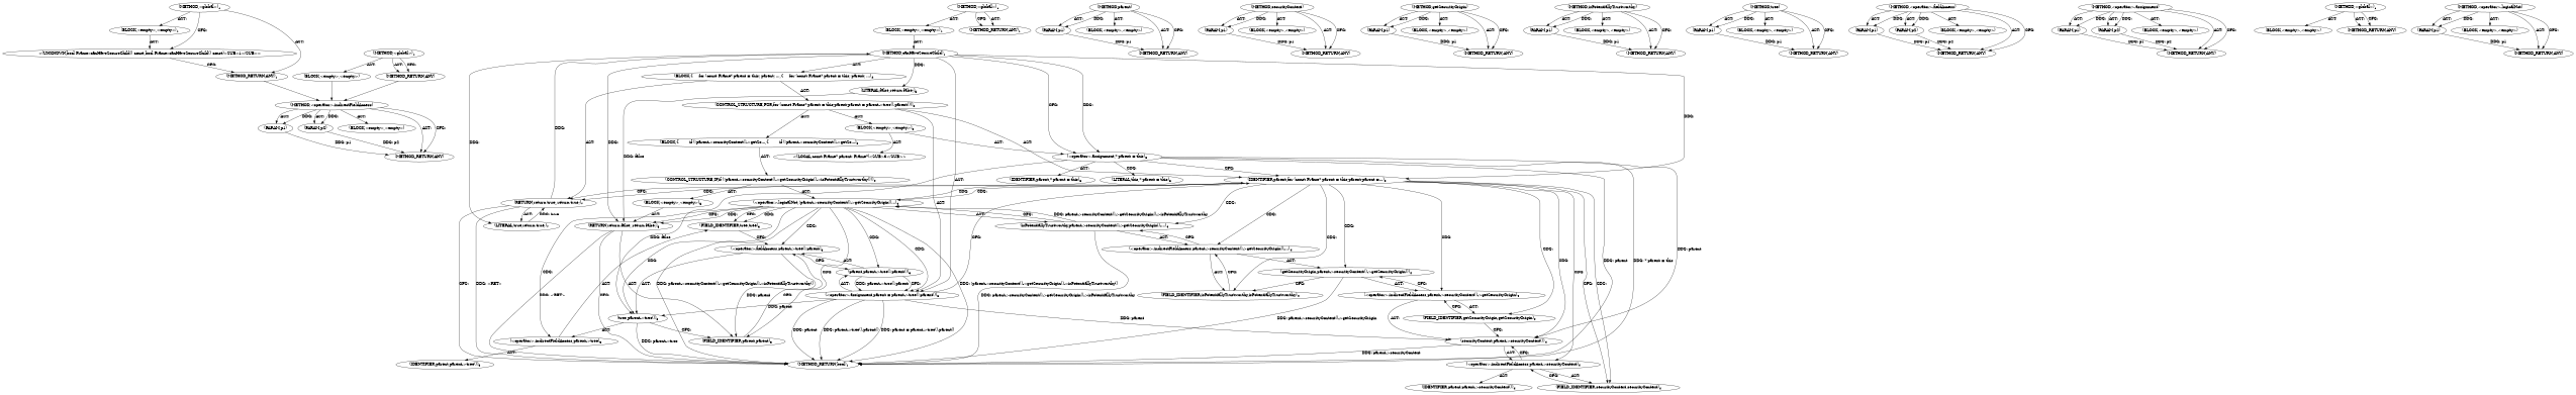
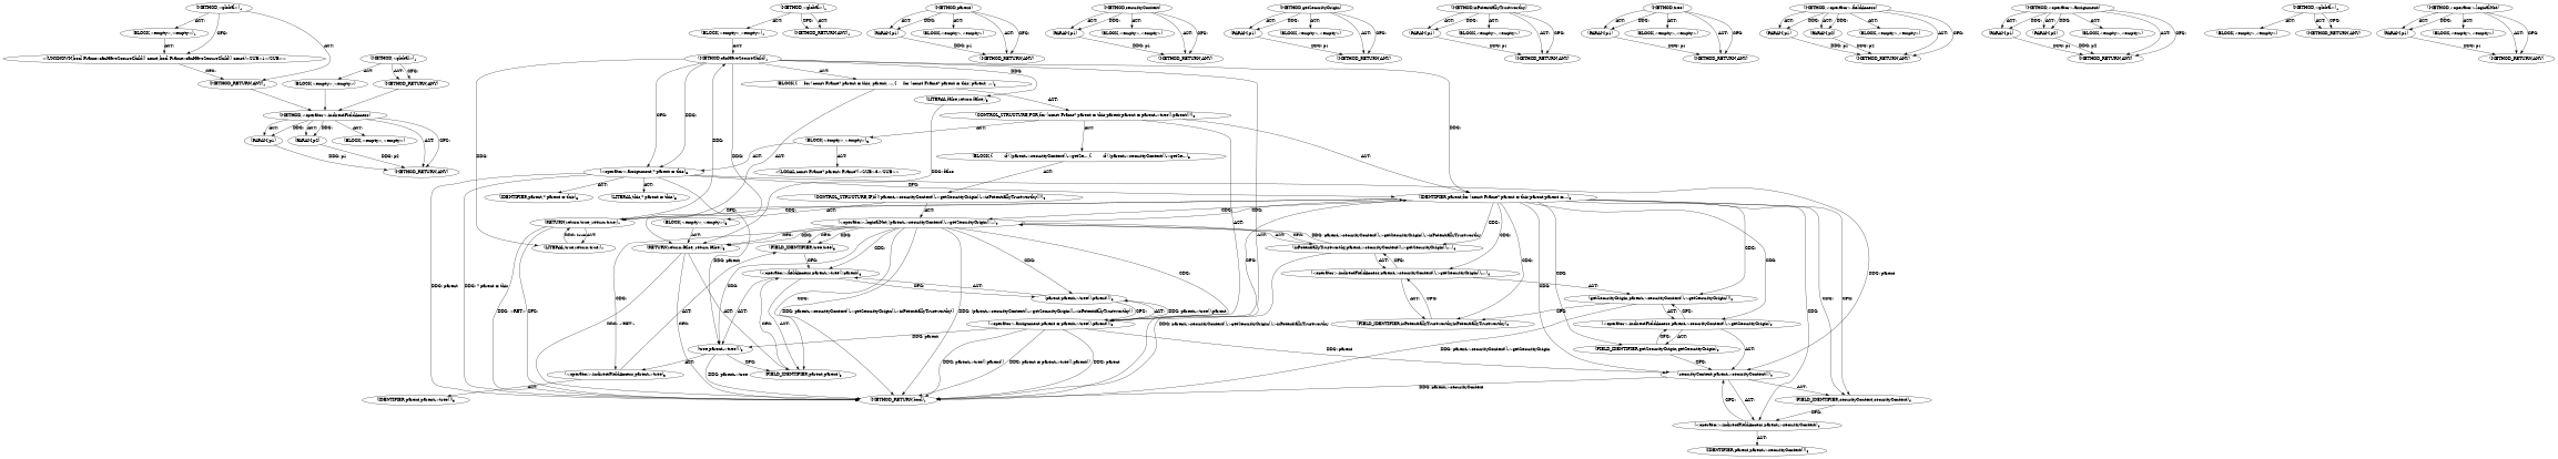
  digraph {
    n1 [label=<(METHOD,&lt;operator&gt;.indirectFieldAccess)>]
    n2 [label=<(PARAM,p1)>]
    n3 [label=<(PARAM,p2)>]
    n4 [label=<(BLOCK,&lt;empty&gt;,&lt;empty&gt;)>]
    n5 [label=<(METHOD_RETURN,ANY)>]
    n6 [label=<(METHOD,&lt;global&gt;)<SUB>1</SUB>>]
    n7 [label=<(BLOCK,&lt;empty&gt;,&lt;empty&gt;)<SUB>1</SUB>>]
    n8 [label=<(METHOD_RETURN,ANY)<SUB>1</SUB>>]
    n9 [label=<(METHOD,canHaveSecureChild)<SUB>1</SUB>>]
    n10 [label=<(BLOCK,{     for (const Frame* parent = this; parent; ...,{     for (const Frame* parent = this; parent; ...)<SUB>2</SUB>>]
    n11 [label=<(&lt;operator&gt;.assignment,* parent = this)<SUB>3</SUB>>]
    n12 [label=<(IDENTIFIER,parent,for (const Frame* parent = this;parent;parent =...)<SUB>3</SUB>>]
    n13 [label=<(RETURN,return false;,return false;)<SUB>5</SUB>>]
    n14 [label=<(LITERAL,false,return false;)<SUB>5</SUB>>]
    n15 [label=<(LITERAL,true,return true;)<SUB>7</SUB>>]
    n16 [label=<(METHOD_RETURN,bool)<SUB>1</SUB>>]
    n17 [label=<(RETURN,return true;,return true;)<SUB>7</SUB>>]
    n18 [label=<(CONTROL_STRUCTURE,FOR,for (const Frame* parent = this;parent;parent = parent-&gt;tree().parent()))<SUB>3</SUB>>]
    n19 [label=<(IDENTIFIER,parent,* parent = this)<SUB>3</SUB>>]
    n20 [label=<(LITERAL,this,* parent = this)<SUB>3</SUB>>]
    n21 [label=<(tree,parent-&gt;tree())<SUB>3</SUB>>]
    n22 [label=<(securityContext,parent-&gt;securityContext())<SUB>4</SUB>>]
    n23 [label=<(&lt;operator&gt;.logicalNot,!parent-&gt;securityContext()-&gt;getSecurityOrigin()...)<SUB>4</SUB>>]
    n24 [label=<(isPotentiallyTrustworthy,parent-&gt;securityContext()-&gt;getSecurityOrigin()-...)<SUB>4</SUB>>]
    n25 [label=<(&lt;operator&gt;.indirectFieldAccess,parent-&gt;securityContext()-&gt;getSecurityOrigin()-...)<SUB>4</SUB>>]
    n26 [label=<(getSecurityOrigin,parent-&gt;securityContext()-&gt;getSecurityOrigin())<SUB>4</SUB>>]
    n27 [label=<(&lt;operator&gt;.indirectFieldAccess,parent-&gt;securityContext()-&gt;getSecurityOrigin)<SUB>4</SUB>>]
    n28 [label=<(&lt;operator&gt;.indirectFieldAccess,parent-&gt;securityContext)<SUB>4</SUB>>]
    n29 [label=<(FIELD_IDENTIFIER,securityContext,securityContext)<SUB>4</SUB>>]
    n30 [label=<(FIELD_IDENTIFIER,getSecurityOrigin,getSecurityOrigin)<SUB>4</SUB>>]
    n31 [label=<(FIELD_IDENTIFIER,isPotentiallyTrustworthy,isPotentiallyTrustworthy)<SUB>4</SUB>>]
    n32 [label=<(FIELD_IDENTIFIER,parent,parent)<SUB>3</SUB>>]
    n33 [label=<(BLOCK,&lt;empty&gt;,&lt;empty&gt;)<SUB>3</SUB>>]
    n34 [label=<(&lt;operator&gt;.assignment,parent = parent-&gt;tree().parent())<SUB>3</SUB>>]
    n35 [label=<(BLOCK,{         if (!parent-&gt;securityContext()-&gt;getSe...,{         if (!parent-&gt;securityContext()-&gt;getSe...)<SUB>3</SUB>>]
    n36 [label="<(LOCAL,const Frame* parent: Frame*)<SUB>3</SUB>>"]
    n37 [label=<(parent,parent-&gt;tree().parent())<SUB>3</SUB>>]
    n38 [label=<(CONTROL_STRUCTURE,IF,if (!parent-&gt;securityContext()-&gt;getSecurityOrigin()-&gt;isPotentiallyTrustworthy()))<SUB>4</SUB>>]
    n39 [label=<(&lt;operator&gt;.indirectFieldAccess,parent-&gt;tree)<SUB>3</SUB>>]
    n40 [label=<(&lt;operator&gt;.fieldAccess,parent-&gt;tree().parent)<SUB>3</SUB>>]
    n41 [label=<(FIELD_IDENTIFIER,tree,tree)<SUB>3</SUB>>]
    n42 [label=<(IDENTIFIER,parent,parent-&gt;securityContext())<SUB>4</SUB>>]
    n43 [label=<(IDENTIFIER,parent,parent-&gt;tree())<SUB>3</SUB>>]
    n44 [label=<(BLOCK,&lt;empty&gt;,&lt;empty&gt;)<SUB>5</SUB>>]
    n45 [label=<(METHOD,parent)>]
    n46 [label=<(PARAM,p1)>]
    n47 [label=<(BLOCK,&lt;empty&gt;,&lt;empty&gt;)>]
    n48 [label=<(METHOD_RETURN,ANY)>]
    n49 [label=<(METHOD,securityContext)>]
    n50 [label=<(PARAM,p1)>]
    n51 [label=<(BLOCK,&lt;empty&gt;,&lt;empty&gt;)>]
    n52 [label=<(METHOD_RETURN,ANY)>]
    n53 [label=<(METHOD,getSecurityOrigin)>]
    n54 [label=<(PARAM,p1)>]
    n55 [label=<(BLOCK,&lt;empty&gt;,&lt;empty&gt;)>]
    n56 [label=<(METHOD_RETURN,ANY)>]
    n57 [label=<(METHOD,isPotentiallyTrustworthy)>]
    n58 [label=<(PARAM,p1)>]
    n59 [label=<(BLOCK,&lt;empty&gt;,&lt;empty&gt;)>]
    n60 [label=<(METHOD_RETURN,ANY)>]
    n61 [label=<(METHOD,tree)>]
    n62 [label=<(PARAM,p1)>]
    n63 [label=<(BLOCK,&lt;empty&gt;,&lt;empty&gt;)>]
    n64 [label=<(METHOD_RETURN,ANY)>]
    n65 [label=<(METHOD,&lt;operator&gt;.fieldAccess)>]
    n66 [label=<(PARAM,p1)>]
    n67 [label=<(PARAM,p2)>]
    n68 [label=<(BLOCK,&lt;empty&gt;,&lt;empty&gt;)>]
    n69 [label=<(METHOD_RETURN,ANY)>]
    n70 [label=<(METHOD,&lt;operator&gt;.assignment)>]
    n71 [label=<(PARAM,p1)>]
    n72 [label=<(PARAM,p2)>]
    n73 [label=<(BLOCK,&lt;empty&gt;,&lt;empty&gt;)>]
    n74 [label=<(METHOD_RETURN,ANY)>]
    n75 [label=<(METHOD,&lt;global&gt;)<SUB>1</SUB>>]
    n76 [label=<(BLOCK,&lt;empty&gt;,&lt;empty&gt;)>]
    n77 [label=<(METHOD_RETURN,ANY)>]
    n78 [label=<(METHOD,&lt;operator&gt;.logicalNot)>]
    n79 [label=<(PARAM,p1)>]
    n80 [label=<(BLOCK,&lt;empty&gt;,&lt;empty&gt;)>]
    n81 [label=<(METHOD_RETURN,ANY)>]
    n82 [label=<(METHOD,&lt;global&gt;)<SUB>1</SUB>>]
    n83 [label=<(BLOCK,&lt;empty&gt;,&lt;empty&gt;)<SUB>1</SUB>>]
    n84 [label="<(UNKNOWN,bool Frame::canHaveSecureChild() const,bool Frame::canHaveSecureChild() const)<SUB>1</SUB>>"]
    n85 [label=<(METHOD_RETURN,ANY)<SUB>1</SUB>>]
    n86 [label=<(METHOD,&lt;global&gt;)<SUB>1</SUB>>]
    n87 [label=<(BLOCK,&lt;empty&gt;,&lt;empty&gt;)>]
    n88 [label=<(METHOD_RETURN,ANY)>]
    n1 -> n2 [label="AST: "]
    n1 -> n2 [label="DDG: "]
    n1 -> n3 [label="AST: "]
    n1 -> n3 [label="DDG: "]
    n1 -> n4 [label="AST: "]
    n1 -> n5 [label="AST: "]
    n1 -> n5 [label="CFG: "]
    n2 -> n5 [label="DDG: p1"]
    n3 -> n5 [label="DDG: p2"]
    n6 -> n7 [label="AST: "]
    n6 -> n8 [label="AST: "]
    n6 -> n8 [label="CFG: "]
    n7 -> n9 [label="AST: "]
    n9 -> n10 [label="AST: "]
    n9 -> n11 [label="CFG: "]
    n9 -> n11 [label="DDG: "]
    n9 -> n12 [label="DDG: "]
    n9 -> n13 [label="DDG: "]
    n9 -> n14 [label="DDG: "]
    n9 -> n15 [label="DDG: "]
-   n9 -> n34 [label="AST: "]
+   n9 -> n16 [label="AST: "]
    n10 -> n17 [label="AST: "]
    n10 -> n18 [label="AST: "]
    n11 -> n12 [label="CFG: "]
    n11 -> n16 [label="DDG: parent"]
    n11 -> n16 [label="DDG: * parent = this"]
    n11 -> n19 [label="AST: "]
-   n11 -> n20 [label="CDG: "]
-   n11 -> n21 [label="DDG: false"]
+   n11 -> n20 [label="AST: "]
+   n11 -> n21 [label="DDG: parent"]
    n11 -> n22 [label="DDG: parent"]
    n12 -> n17 [label="CFG: "]
    n12 -> n17 [label="CDG: "]
    n12 -> n22 [label="CDG: "]
    n12 -> n23 [label="CDG: "]
    n12 -> n24 [label="CDG: "]
    n12 -> n25 [label="CDG: "]
    n12 -> n26 [label="CDG: "]
    n12 -> n27 [label="CDG: "]
    n12 -> n28 [label="CDG: "]
    n12 -> n29 [label="CFG: "]
    n12 -> n29 [label="CDG: "]
    n12 -> n30 [label="CDG: "]
    n12 -> n31 [label="CDG: "]
    n13 -> n16 [label="CFG: "]
    n13 -> n16 [label="DDG: &lt;RET&gt;"]
    n13 -> n32 [label="AST: "]
    n14 -> n13 [label="DDG: false"]
    n15 -> n17 [label="DDG: true"]
    n17 -> n9 [label="DDG: "]
    n17 -> n15 [label="AST: "]
    n17 -> n16 [label="CFG: "]
    n17 -> n16 [label="DDG: &lt;RET&gt;"]
    n18 -> n12 [label="AST: "]
    n18 -> n33 [label="AST: "]
    n18 -> n34 [label="AST: "]
    n18 -> n35 [label="AST: "]
    n21 -> n16 [label="DDG: parent-&gt;tree"]
    n21 -> n32 [label="CFG: "]
    n21 -> n39 [label="AST: "]
    n22 -> n16 [label="DDG: parent-&gt;securityContext"]
    n22 -> n28 [label="AST: "]
    n23 -> n12 [label="CDG: "]
    n23 -> n13 [label="CFG: "]
    n23 -> n13 [label="CDG: "]
    n23 -> n16 [label="DDG: parent-&gt;securityContext()-&gt;getSecurityOrigin()-&gt;isPotentiallyTrustworthy()"]
    n23 -> n16 [label="DDG: !parent-&gt;securityContext()-&gt;getSecurityOrigin()-&gt;isPotentiallyTrustworthy()"]
    n23 -> n21 [label="CDG: "]
    n23 -> n24 [label="AST: "]
    n23 -> n32 [label="CDG: "]
    n23 -> n34 [label="CDG: "]
    n23 -> n37 [label="CDG: "]
    n23 -> n39 [label="CDG: "]
    n23 -> n40 [label="CDG: "]
    n23 -> n41 [label="CFG: "]
    n23 -> n41 [label="CDG: "]
    n24 -> n16 [label="DDG: parent-&gt;securityContext()-&gt;getSecurityOrigin()-&gt;isPotentiallyTrustworthy"]
    n24 -> n23 [label="CFG: "]
    n24 -> n23 [label="DDG: parent-&gt;securityContext()-&gt;getSecurityOrigin()-&gt;isPotentiallyTrustworthy"]
    n24 -> n25 [label="AST: "]
    n25 -> n24 [label="CFG: "]
    n25 -> n26 [label="AST: "]
    n25 -> n31 [label="AST: "]
    n26 -> n16 [label="DDG: parent-&gt;securityContext()-&gt;getSecurityOrigin"]
    n26 -> n27 [label="AST: "]
    n26 -> n31 [label="CFG: "]
    n27 -> n22 [label="AST: "]
    n27 -> n26 [label="CFG: "]
    n27 -> n30 [label="AST: "]
    n28 -> n22 [label="CFG: "]
-   n28 -> n29 [label="AST: "]
+   n22 -> n29 [label="AST: "]
    n28 -> n42 [label="AST: "]
    n29 -> n28 [label="CFG: "]
    n30 -> n22 [label="CFG: "]
    n30 -> n27 [label="CFG: "]
    n31 -> n25 [label="CFG: "]
    n32 -> n40 [label="CFG: "]
    n33 -> n11 [label="AST: "]
    n33 -> n36 [label="AST: "]
    n34 -> n12 [label="CFG: "]
    n34 -> n16 [label="DDG: parent"]
    n34 -> n16 [label="DDG: parent-&gt;tree().parent()"]
    n34 -> n16 [label="DDG: parent = parent-&gt;tree().parent()"]
    n34 -> n21 [label="DDG: parent"]
    n34 -> n22 [label="DDG: parent"]
    n34 -> n37 [label="AST: "]
    n35 -> n38 [label="AST: "]
    n37 -> n34 [label="CFG: "]
    n37 -> n34 [label="DDG: parent-&gt;tree().parent"]
    n37 -> n40 [label="AST: "]
    n38 -> n23 [label="AST: "]
    n38 -> n44 [label="AST: "]
    n39 -> n41 [label="AST: "]
    n39 -> n43 [label="AST: "]
    n40 -> n21 [label="AST: "]
-   n40 -> n32 [label="DDG: parent"]
+   n40 -> n32 [label="AST: "]
    n40 -> n37 [label="CFG: "]
    n41 -> n40 [label="CFG: "]
    n44 -> n13 [label="AST: "]
    n45 -> n46 [label="AST: "]
    n45 -> n46 [label="DDG: "]
    n45 -> n47 [label="AST: "]
    n45 -> n48 [label="AST: "]
    n45 -> n48 [label="CFG: "]
    n46 -> n48 [label="DDG: p1"]
    n49 -> n50 [label="AST: "]
    n49 -> n50 [label="DDG: "]
    n49 -> n51 [label="AST: "]
    n49 -> n52 [label="AST: "]
    n49 -> n52 [label="CFG: "]
    n50 -> n52 [label="DDG: p1"]
    n53 -> n54 [label="AST: "]
    n53 -> n54 [label="DDG: "]
    n53 -> n55 [label="AST: "]
    n53 -> n56 [label="AST: "]
    n53 -> n56 [label="CFG: "]
    n54 -> n56 [label="DDG: p1"]
    n57 -> n58 [label="AST: "]
    n57 -> n58 [label="DDG: "]
    n57 -> n59 [label="AST: "]
    n57 -> n60 [label="AST: "]
    n57 -> n60 [label="CFG: "]
    n58 -> n60 [label="DDG: p1"]
    n61 -> n62 [label="AST: "]
    n61 -> n62 [label="DDG: "]
    n61 -> n63 [label="AST: "]
    n61 -> n64 [label="AST: "]
    n61 -> n64 [label="CFG: "]
    n62 -> n64 [label="DDG: p1"]
    n65 -> n66 [label="AST: "]
    n65 -> n66 [label="DDG: "]
    n65 -> n67 [label="AST: "]
    n65 -> n67 [label="DDG: "]
    n65 -> n68 [label="AST: "]
    n65 -> n69 [label="AST: "]
    n65 -> n69 [label="CFG: "]
    n66 -> n69 [label="DDG: p1"]
    n67 -> n69 [label="DDG: p2"]
    n70 -> n71 [label="AST: "]
    n70 -> n71 [label="DDG: "]
    n70 -> n72 [label="AST: "]
    n70 -> n72 [label="DDG: "]
    n70 -> n73 [label="AST: "]
    n70 -> n74 [label="AST: "]
    n70 -> n74 [label="CFG: "]
    n71 -> n74 [label="DDG: p1"]
    n72 -> n74 [label="DDG: p2"]
    n75 -> n76 [label="AST: "]
    n75 -> n77 [label="AST: "]
    n75 -> n77 [label="CFG: "]
    n78 -> n79 [label="AST: "]
    n78 -> n79 [label="DDG: "]
    n78 -> n80 [label="AST: "]
    n78 -> n81 [label="AST: "]
    n78 -> n81 [label="CFG: "]
    n79 -> n81 [label="DDG: p1"]
    n82 -> n83 [label="AST: "]
    n82 -> n84 [label="CFG: "]
    n82 -> n85 [label="AST: "]
    n83 -> n84 [label="AST: "]
    n84 -> n85 [label="CFG: "]
    n85 -> n1
    n86 -> n87 [label="AST: "]
    n86 -> n88 [label="AST: "]
    n86 -> n88 [label="CFG: "]
    n87 -> n1
    n88 -> n1
  }
